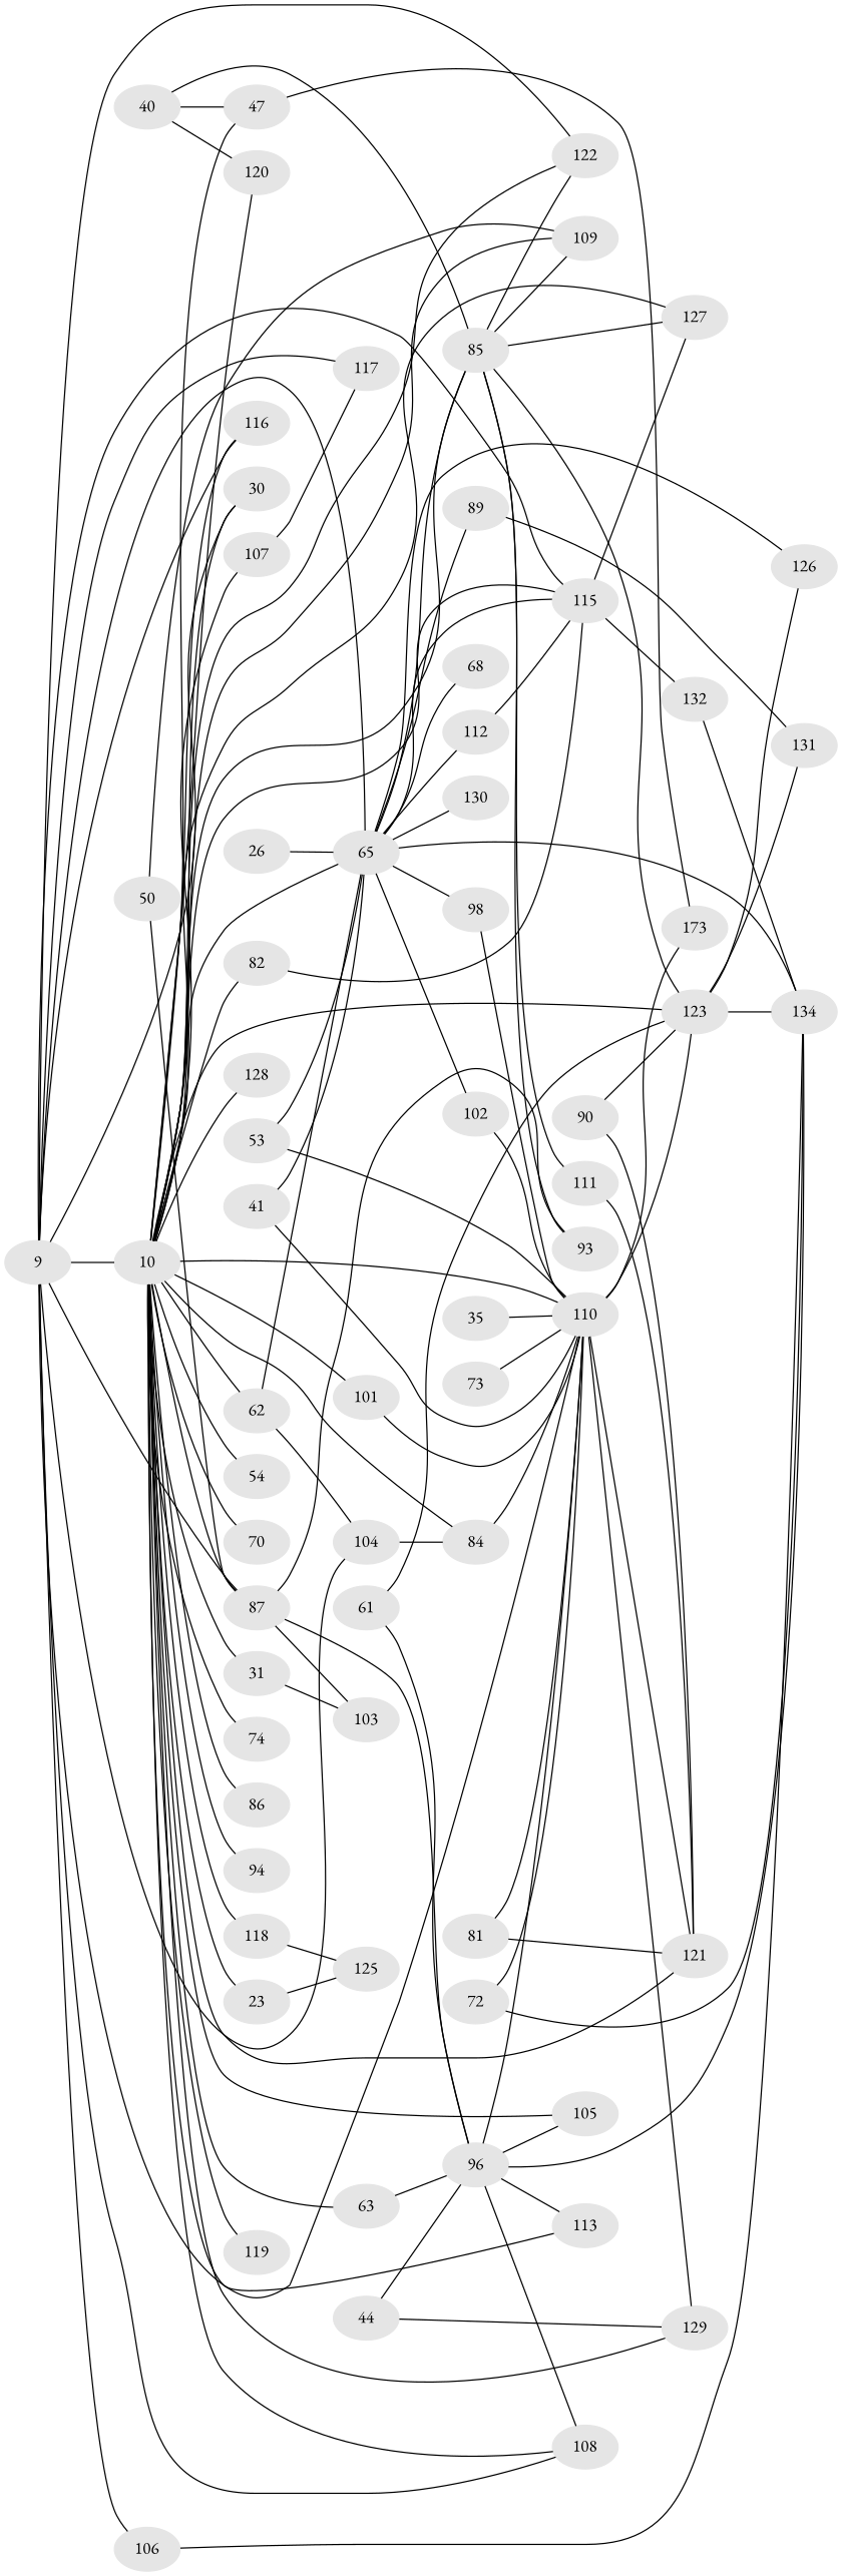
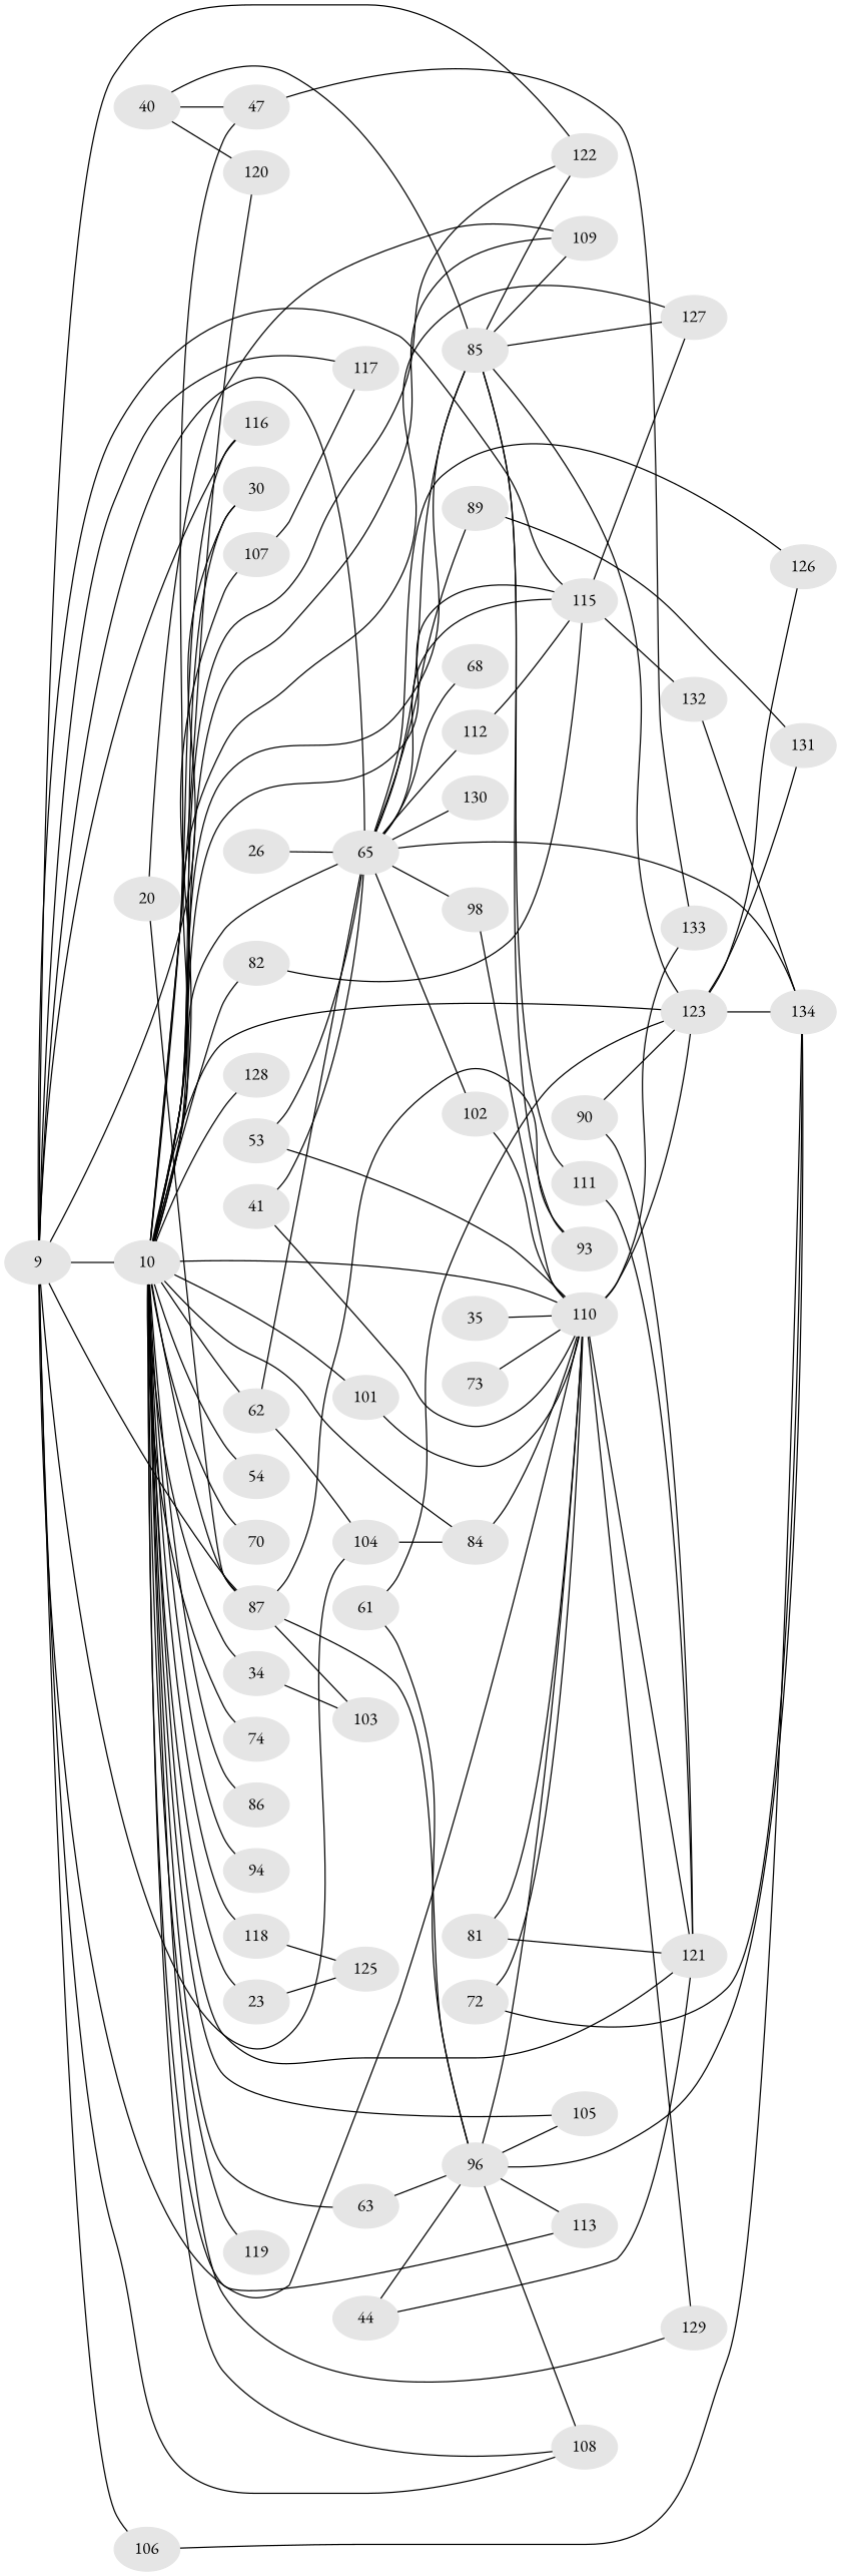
  graph {
    fontname="EB Garamond"
    rankdir=LR
    node [color=gray90 fontname="EB Garamond" style=filled]
    edge [fontname="EB Garamond"]
    9 [super="+4"]
    10 [super="+8+7"]
    30
    65 [super="+3+25"]
    87 [super="+77"]
    104 [super="+59+76"]
    106
    108 [super="+69"]
    110 [super="+58+6+16+19+29+56"]
    115 [super="+100+88+66"]
    116
    117
    122 [super="+43+97+79"]
    23
-   31 [super="+15"]
+   31 [super="+15" label=34]
    47 [super="+39"]
    54
    62 [super="+11"]
    63
    70
    74
    82
    84 [super="+80"]
    85 [super="+71+57+55"]
    86
    94 [super="+22"]
    101
    105
    107
    109 [super="+17"]
    113
    118
    119
    120 [super="+99"]
    121 [super="+114+78"]
    123 [super="+91"]
    127 [super="+42"]
    128 [super="+95+124"]
    129
    68
    89
    98
    102
    112
    126
    130
    134 [super="+12+64"]
    103
    96 [super="+67+32"]
    93
-   133 [label=173]
+   133
    132
    125
    111
    131
    26
    35
    40
    41
    44
-   50
+   50 [label=20]
    53
    61
    72
    73
    81
    90
    9 -- 10 [weight=8]
    9 -- 30
    9 -- 65 [weight=4]
    9 -- 87
    9 -- 104 [weight=2]
    9 -- 106
    9 -- 108
    9 -- 110 [weight=4]
    9 -- 115 [weight=5]
    9 -- 116
    9 -- 117
    9 -- 122 [weight=2]
    10 -- 30
    10 -- 65 [weight=10]
    10 -- 87 [weight=2]
    10 -- 108
    10 -- 110 [weight=13]
    10 -- 115 [weight=2]
    10 -- 116
    10 -- 122
    10 -- 23 [weight=2]
    10 -- 31 [weight=2]
    10 -- 47 [weight=3]
    10 -- 54
    10 -- 62 [weight=2]
    10 -- 63
    10 -- 70 [weight=2]
    10 -- 74 [weight=2]
    10 -- 82 [weight=2]
    10 -- 84
    10 -- 85
    10 -- 86 [weight=2]
    10 -- 94 [weight=2]
    10 -- 101
    10 -- 105
    10 -- 107 [weight=2]
    10 -- 109 [weight=3]
    10 -- 113
    10 -- 118 [weight=2]
    10 -- 119 [weight=2]
    10 -- 120 [weight=2]
    10 -- 121 [weight=7]
    10 -- 123 [weight=4]
    10 -- 127 [weight=2]
    10 -- 128 [weight=3]
    10 -- 129
    65 -- 115
    65 -- 85 [weight=5]
    65 -- 68
    65 -- 89 [weight=2]
    65 -- 98
    65 -- 102
    65 -- 112
    65 -- 126
    65 -- 130
    65 -- 134 [weight=3]
    87 -- 103
    87 -- 96 [weight=2]
    87 -- 93
    104 -- 84 [weight=2]
    106 -- 134
    110 -- 121
    110 -- 123 [weight=3]
    110 -- 129
    110 -- 133
    115 -- 127
    115 -- 132
    23 -- 125
    31 -- 103
    47 -- 133
    62 -- 65
    62 -- 104
    63 -- 96
    82 -- 115
    84 -- 110 [weight=2]
    85 -- 122 [weight=2]
    85 -- 109
    85 -- 123
    85 -- 127
    85 -- 93
    85 -- 111
    101 -- 110
    107 -- 117
    118 -- 125
    123 -- 126
    123 -- 134 [weight=2]
    123 -- 131
    89 -- 131
    98 -- 110
    102 -- 110
    112 -- 115
    96 -- 108
    96 -- 110 [weight=3]
    96 -- 105
    96 -- 113
    96 -- 134 [weight=3]
    132 -- 134
    111 -- 121
    26 -- 65 [weight=2]
    35 -- 110 [weight=2]
    40 -- 47
    40 -- 85
    40 -- 120
    41 -- 65
    41 -- 110
-   44 -- 129
+   44 -- 121
    44 -- 96
    50 -- 87
    50 -- 109
    53 -- 65
    53 -- 110
    61 -- 123
    61 -- 96
    72 -- 110
    72 -- 134
    73 -- 110 [weight=2]
    81 -- 110
    81 -- 121
    90 -- 121
    90 -- 123
  }
